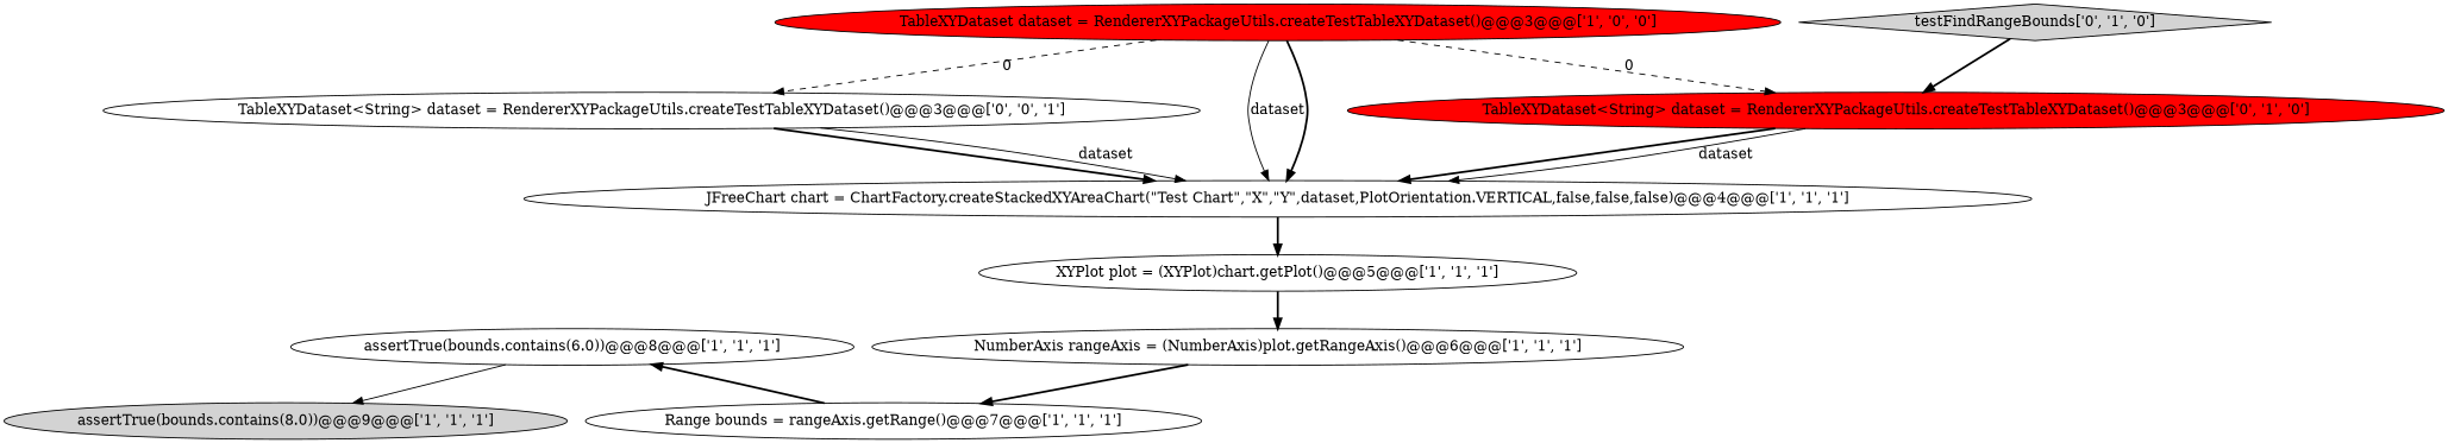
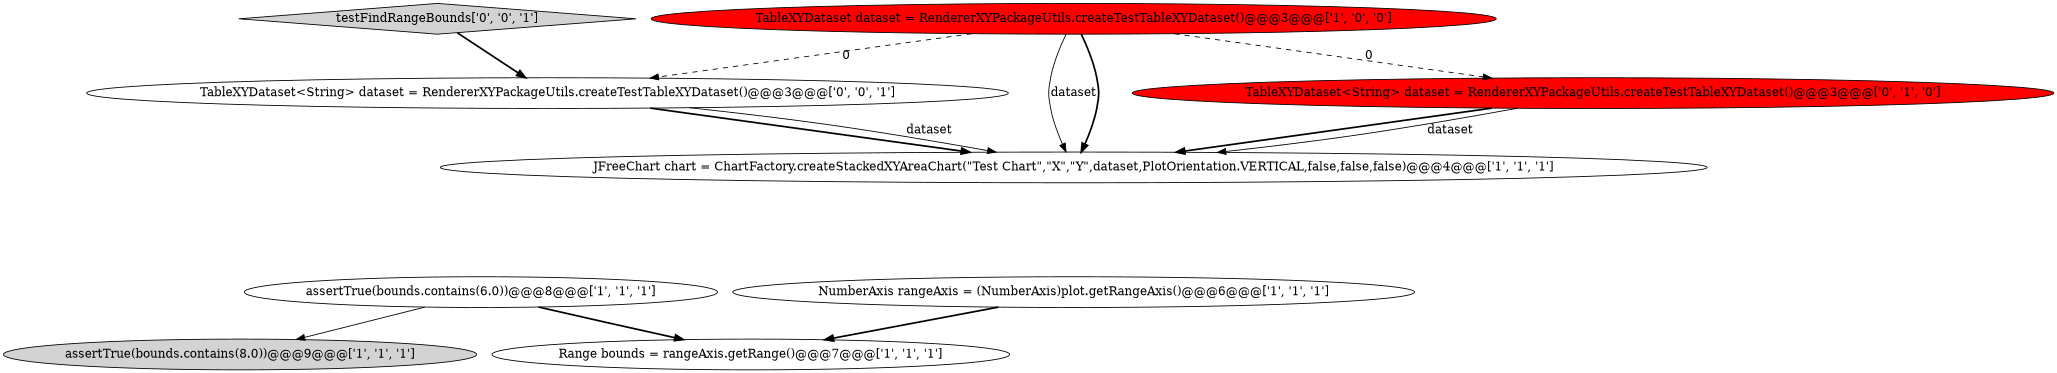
  digraph {
    node [fillcolor=white shape=ellipse style=filled]
    edge [style=bold]
    n1 [label="assertTrue(bounds.contains(6.0))@@@8@@@['1', '1', '1']"]
    n2 [fillcolor=lightgray label="assertTrue(bounds.contains(8.0))@@@9@@@['1', '1', '1']"]
+   n3 [fillcolor=lightgray label="testFindRangeBounds['0', '0', '1']" shape=diamond]
    n4 [label="TableXYDataset<String> dataset = RendererXYPackageUtils.createTestTableXYDataset()@@@3@@@['0', '0', '1']"]
    n5 [label="JFreeChart chart = ChartFactory.createStackedXYAreaChart(\"Test Chart\",\"X\",\"Y\",dataset,PlotOrientation.VERTICAL,false,false,false)@@@4@@@['1', '1', '1']"]
-   n6 [label="XYPlot plot = (XYPlot)chart.getPlot()@@@5@@@['1', '1', '1']"]
    n7 [label="NumberAxis rangeAxis = (NumberAxis)plot.getRangeAxis()@@@6@@@['1', '1', '1']"]
    n8 [label="Range bounds = rangeAxis.getRange()@@@7@@@['1', '1', '1']"]
    n9 [fillcolor=red label="TableXYDataset<String> dataset = RendererXYPackageUtils.createTestTableXYDataset()@@@3@@@['0', '1', '0']"]
    n10 [fillcolor=red label="TableXYDataset dataset = RendererXYPackageUtils.createTestTableXYDataset()@@@3@@@['1', '0', '0']"]
-   n11 [fillcolor=lightgray label="testFindRangeBounds['0', '1', '0']" shape=diamond]
    n1 -> n2 [style=solid]
+   n3 -> n4
    n4 -> n5
    n4 -> n5 [label=dataset style=solid]
-   n5 -> n6
-   n6 -> n7
    n7 -> n8
-   n8 -> n1
+   n1 -> n8
    n9 -> n5
    n9 -> n5 [label=dataset style=solid]
    n10 -> n4 [label=0 style=dashed]
    n10 -> n5 [label=dataset style=solid]
    n10 -> n5
    n10 -> n9 [label=0 style=dashed]
-   n11 -> n9
  }
